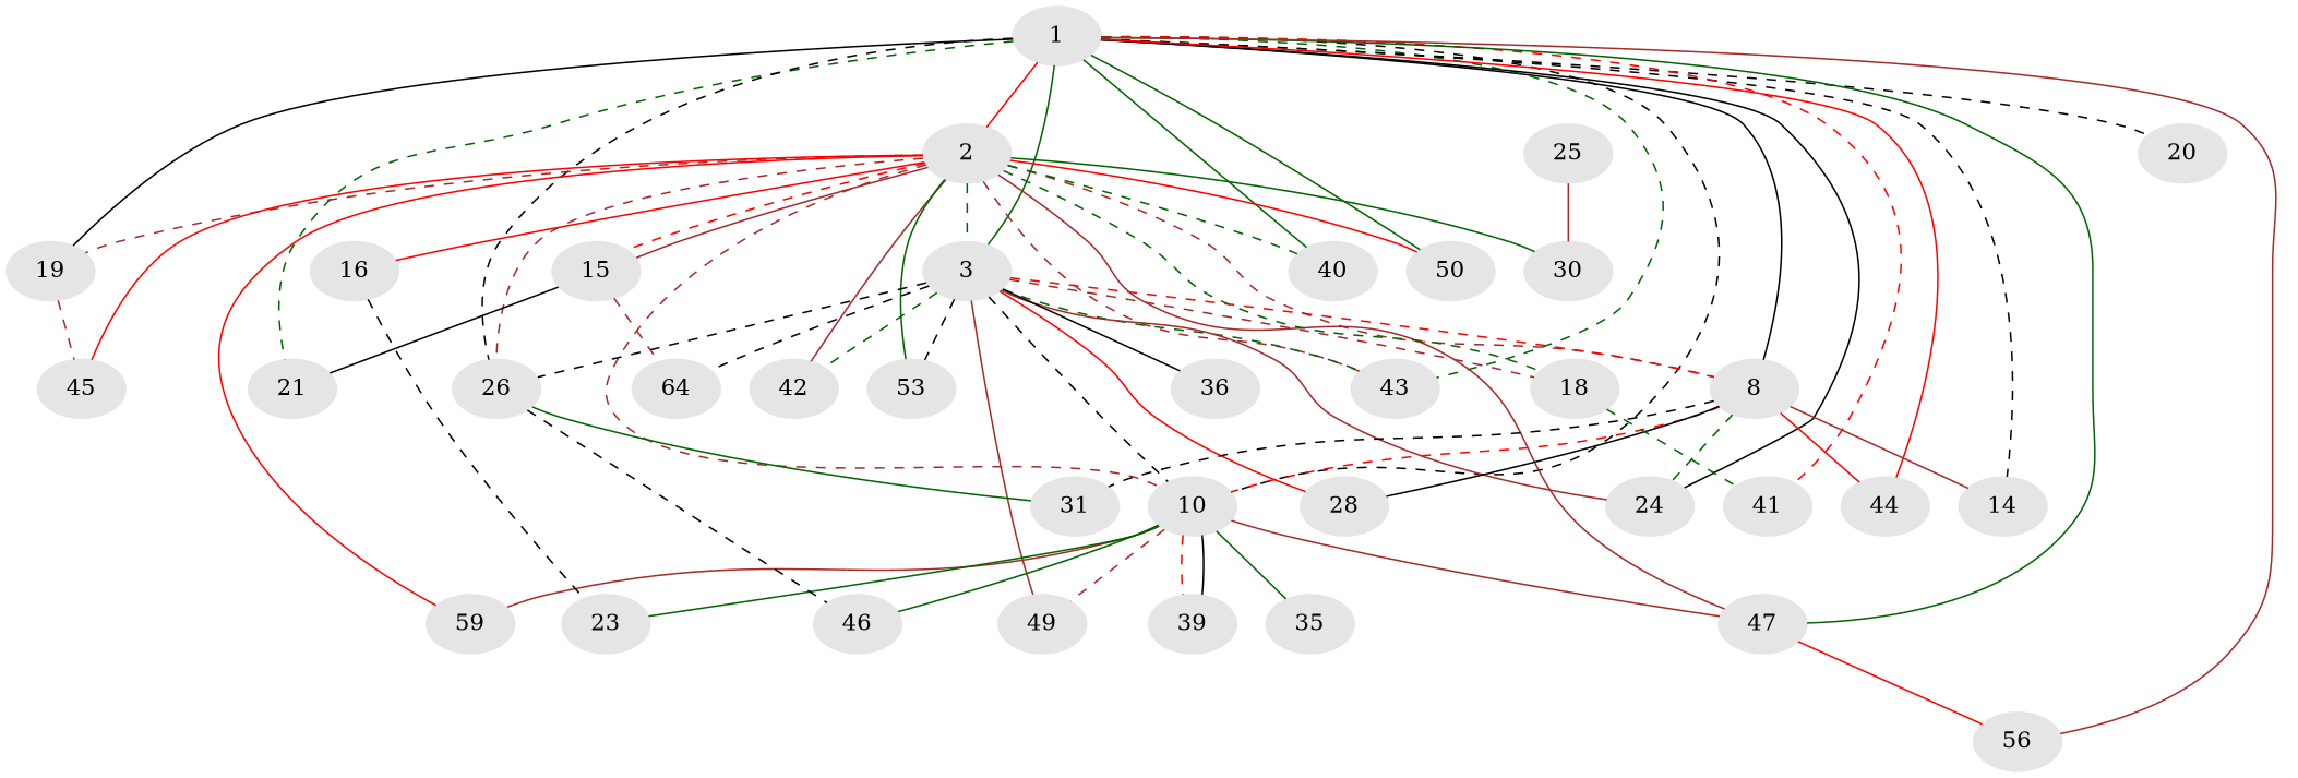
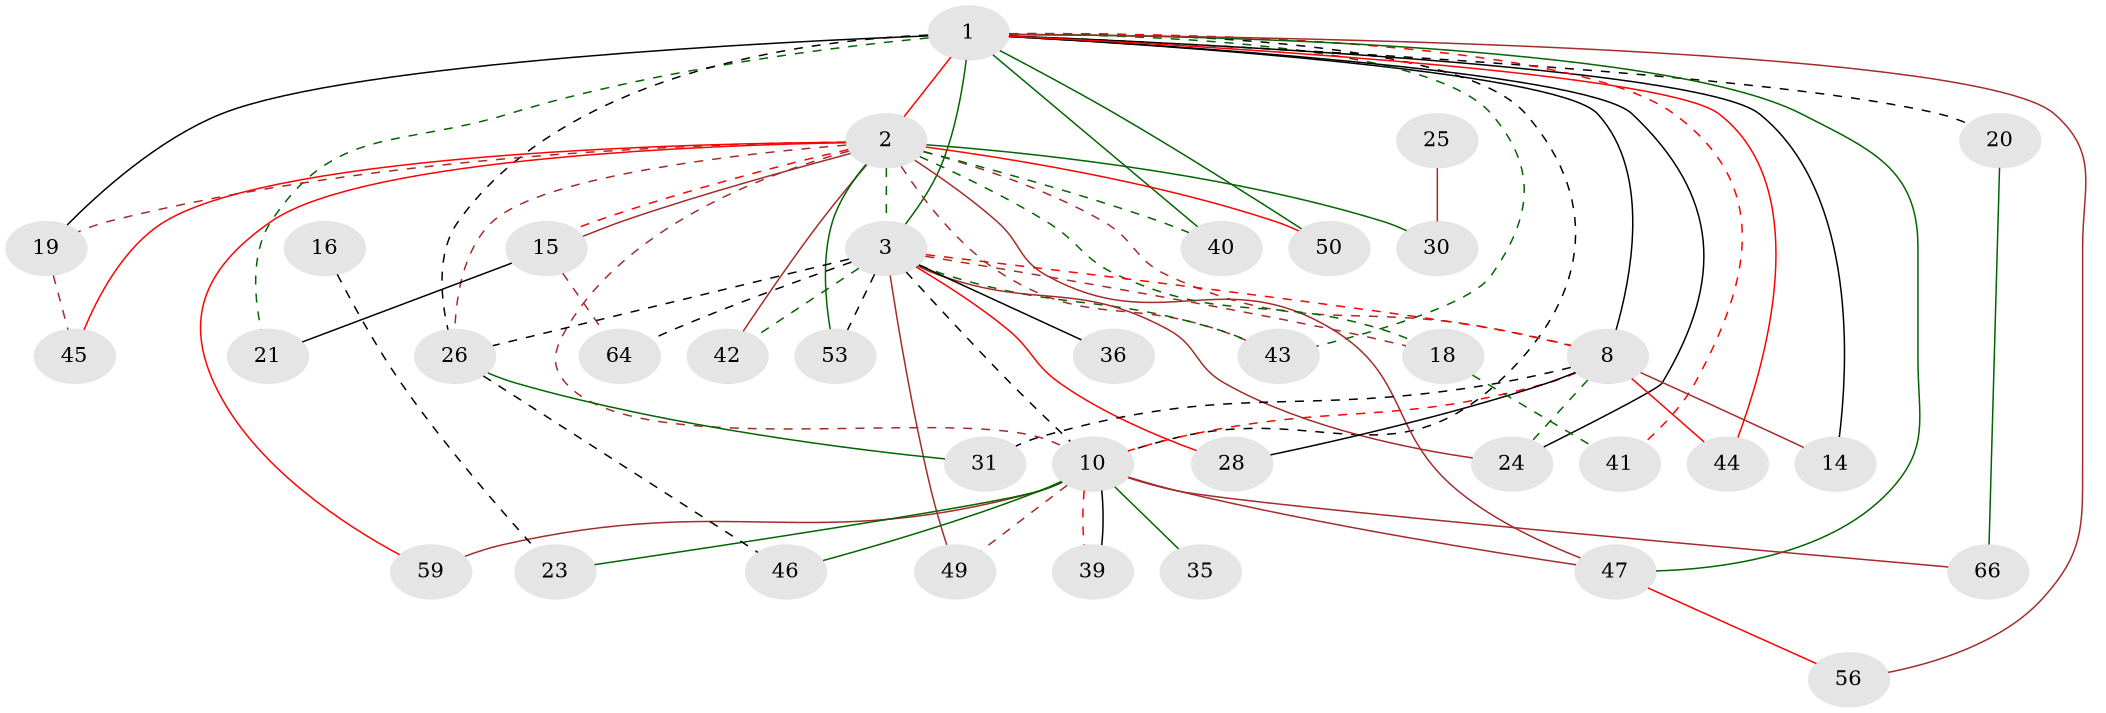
  graph {
    node [color=gray90 style=filled]
    edge [color=darkgreen style=solid]
    1 [super="+7"]
    2 [super="+52+4+9"]
    3 [super="+6"]
    8
    10 [super="+12"]
    n6 [label=43]
    14
    19
    20
    21
    24 [super="+58"]
    26 [super="+51"]
    40 [super="+48"]
    41
    44
    47
    50
    56
    15
    16
    18
    30
    42
    45
    53 [super="+69"]
    59
    28
    36
    49
    64
    31
    23
    35
    39
    46
+   66
    25 [super="+62"]
    1 -- 2 [color=red weight=11]
    1 -- 3 [weight=5]
    1 -- 8 [color=black weight=3]
    1 -- 10 [color=black style=dashed weight=2]
    1 -- n6 [style=dashed]
-   1 -- 14 [color=black style=dashed]
+   1 -- 14 [color=black]
    1 -- 19 [color=black]
    1 -- 20 [color=black style=dashed weight=2]
    1 -- 21 [style=dashed weight=2]
    1 -- 24 [color=black]
    1 -- 26 [color=black style=dashed]
    1 -- 40
    1 -- 41 [color=red style=dashed]
    1 -- 44 [color=red]
    1 -- 47
    1 -- 50
    1 -- 56 [color=brown]
    2 -- 3 [style=dashed weight=13]
    2 -- 8 [color=brown style=dashed weight=6]
    2 -- 10 [color=brown style=dashed weight=5]
    2 -- n6 [color=brown style=dashed]
    2 -- 19 [color=brown style=dashed]
    2 -- 26 [color=brown style=dashed]
    2 -- 40 [style=dashed weight=4]
    2 -- 47 [color=brown]
    2 -- 50 [color=red]
    2 -- 15 [color=red style=dashed]
    2 -- 15 [color=brown]
-   2 -- 16 [color=red weight=2]
    2 -- 18 [style=dashed]
    2 -- 30
    2 -- 42 [color=brown]
    2 -- 45 [color=red]
    2 -- 53 [weight=4]
    2 -- 59 [color=red]
    3 -- 8 [color=red style=dashed weight=2]
    3 -- 10 [color=black style=dashed weight=2]
    3 -- n6 [style=dashed]
    3 -- 24 [color=brown]
    3 -- 26 [color=black style=dashed]
    3 -- 18 [color=brown style=dashed]
    3 -- 42 [style=dashed]
    3 -- 53 [color=black style=dashed]
    3 -- 28 [color=red]
    3 -- 36 [color=black weight=2]
    3 -- 49 [color=brown]
    3 -- 64 [color=black style=dashed]
    8 -- 10 [color=red style=dashed weight=2]
    8 -- 14 [color=brown]
    8 -- 24 [style=dashed]
    8 -- 44 [color=red]
    8 -- 28 [color=black]
    8 -- 31 [color=black style=dashed]
    10 -- 47 [color=brown]
    10 -- 59 [color=brown]
    10 -- 49 [color=brown style=dashed]
    10 -- 23
    10 -- 35
    10 -- 39 [color=red style=dashed]
    10 -- 39 [color=black]
    10 -- 46
+   10 -- 66 [color=brown]
    19 -- 45 [color=brown style=dashed]
+   20 -- 66
    26 -- 31
    26 -- 46 [color=black style=dashed]
    47 -- 56 [color=red]
    15 -- 21 [color=black]
    15 -- 64 [color=brown style=dashed]
    16 -- 23 [color=black style=dashed]
    18 -- 41 [style=dashed]
    25 -- 30 [color=brown]
  }
